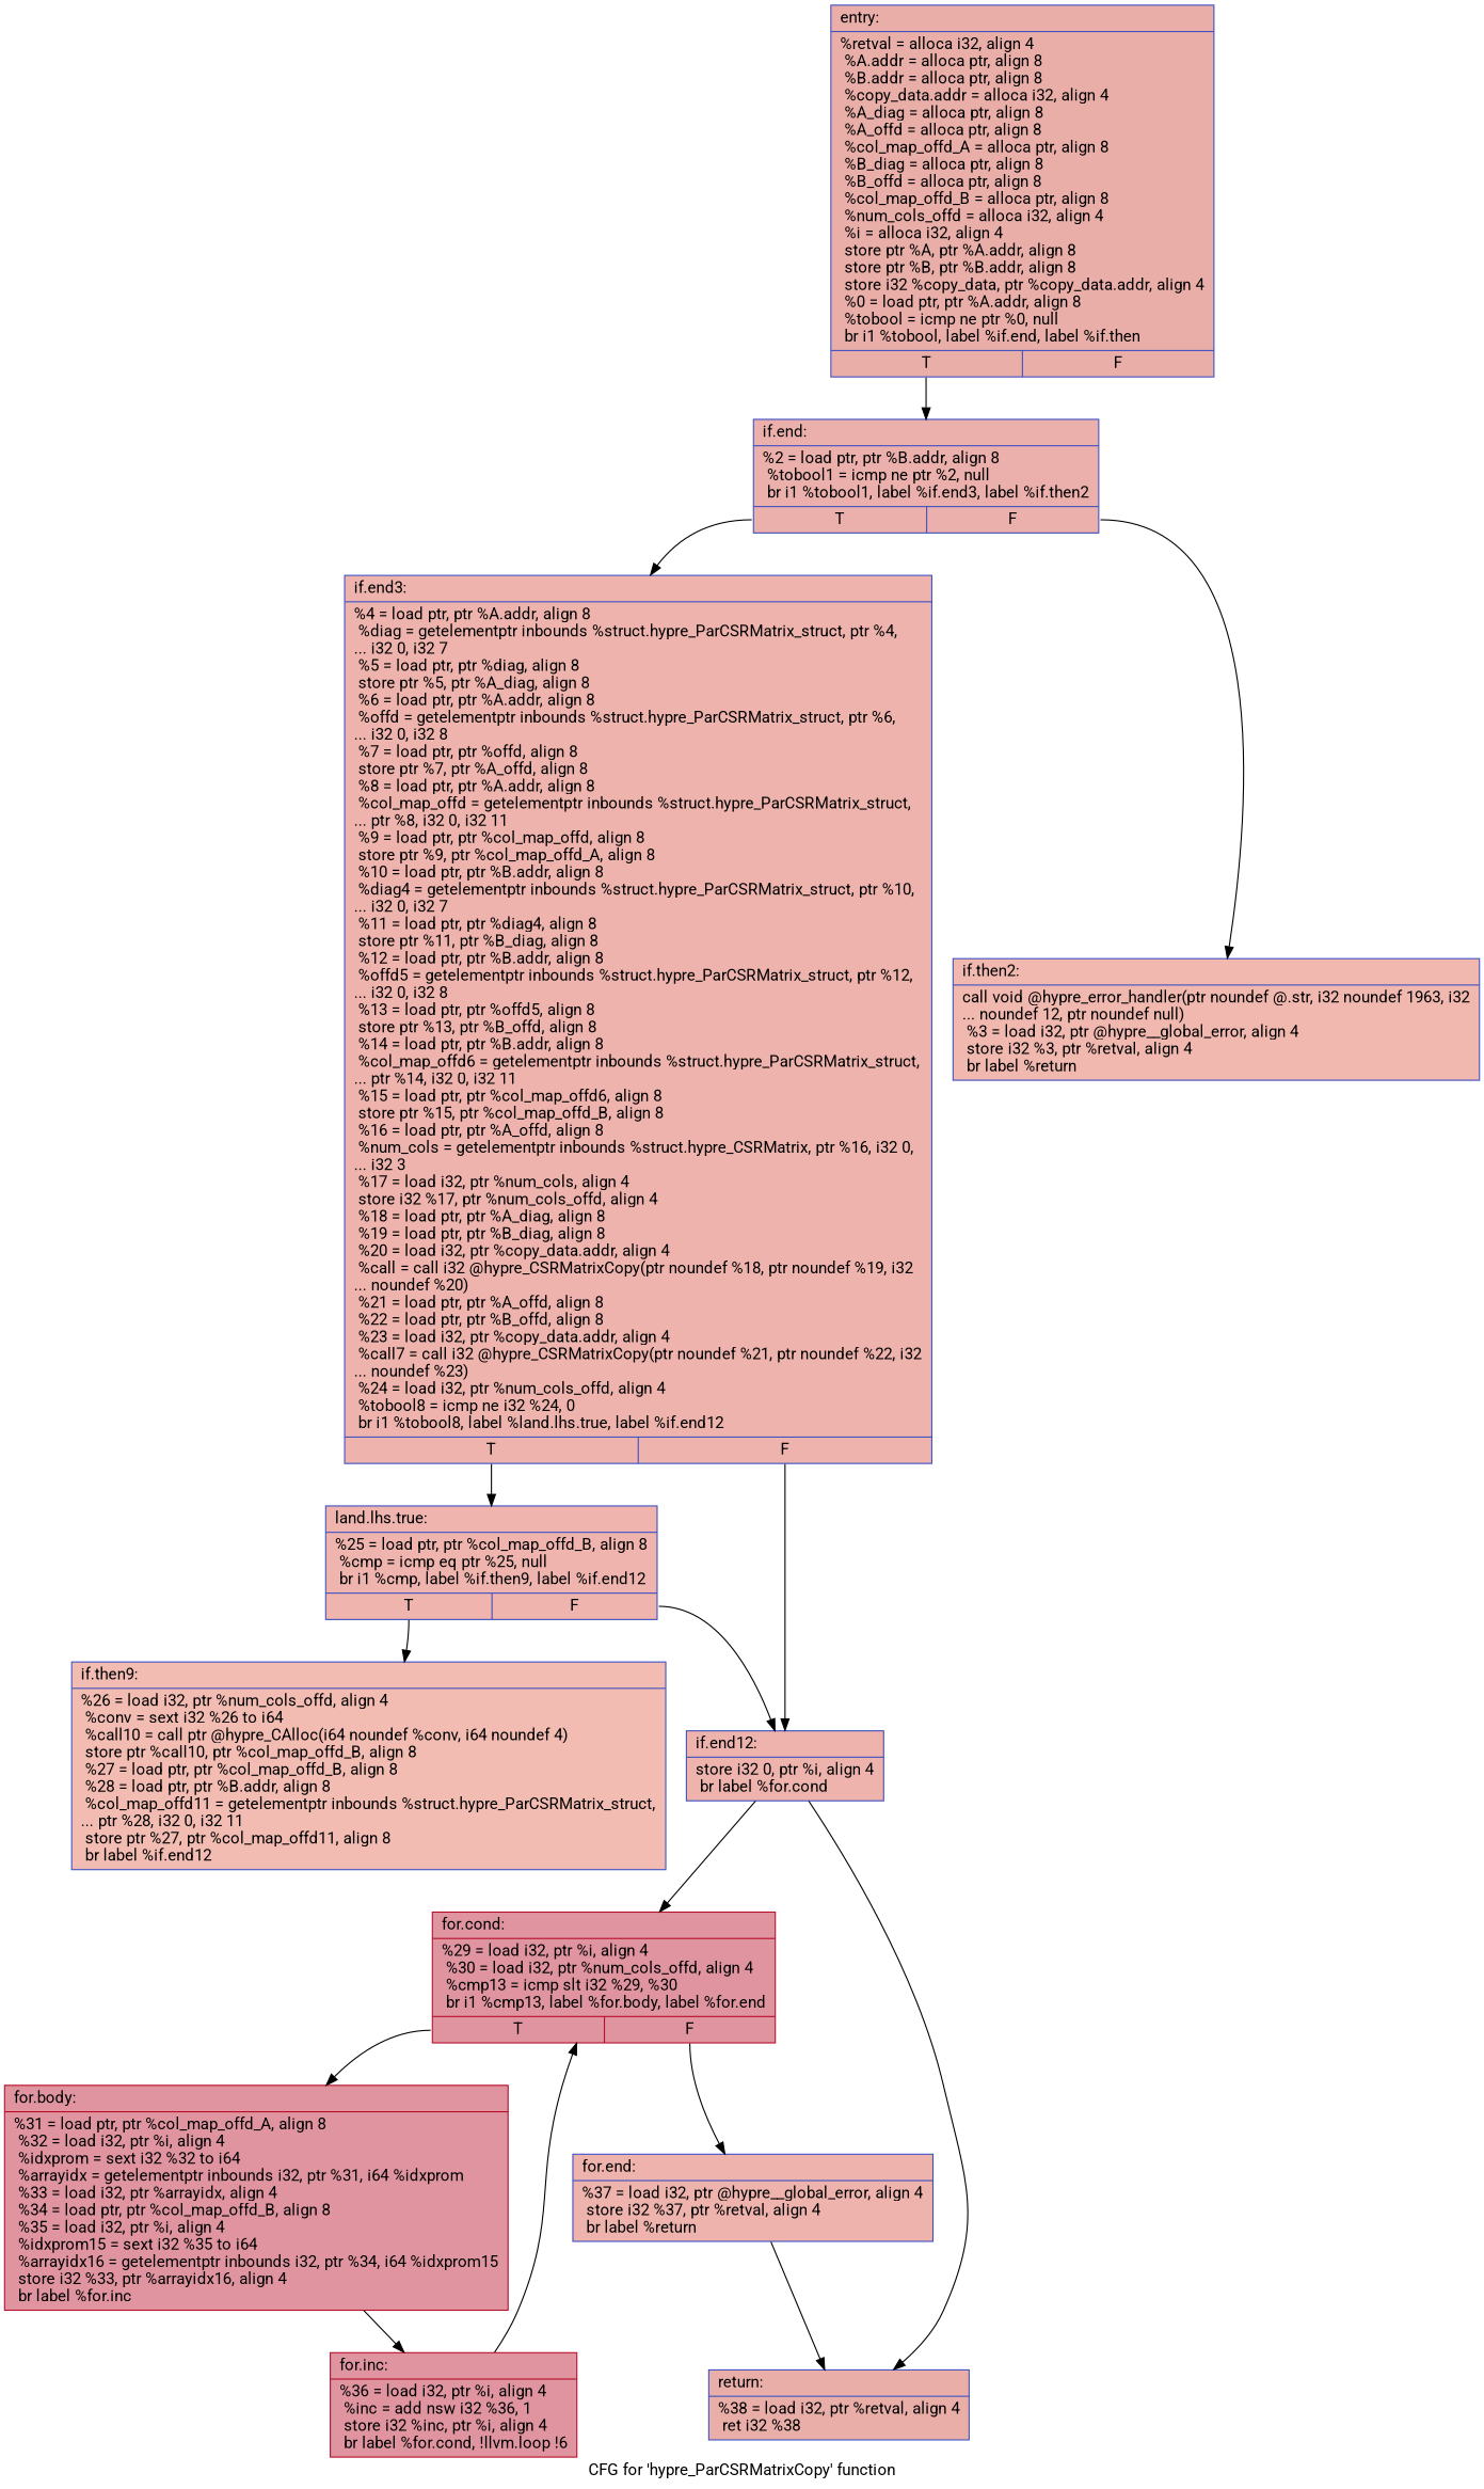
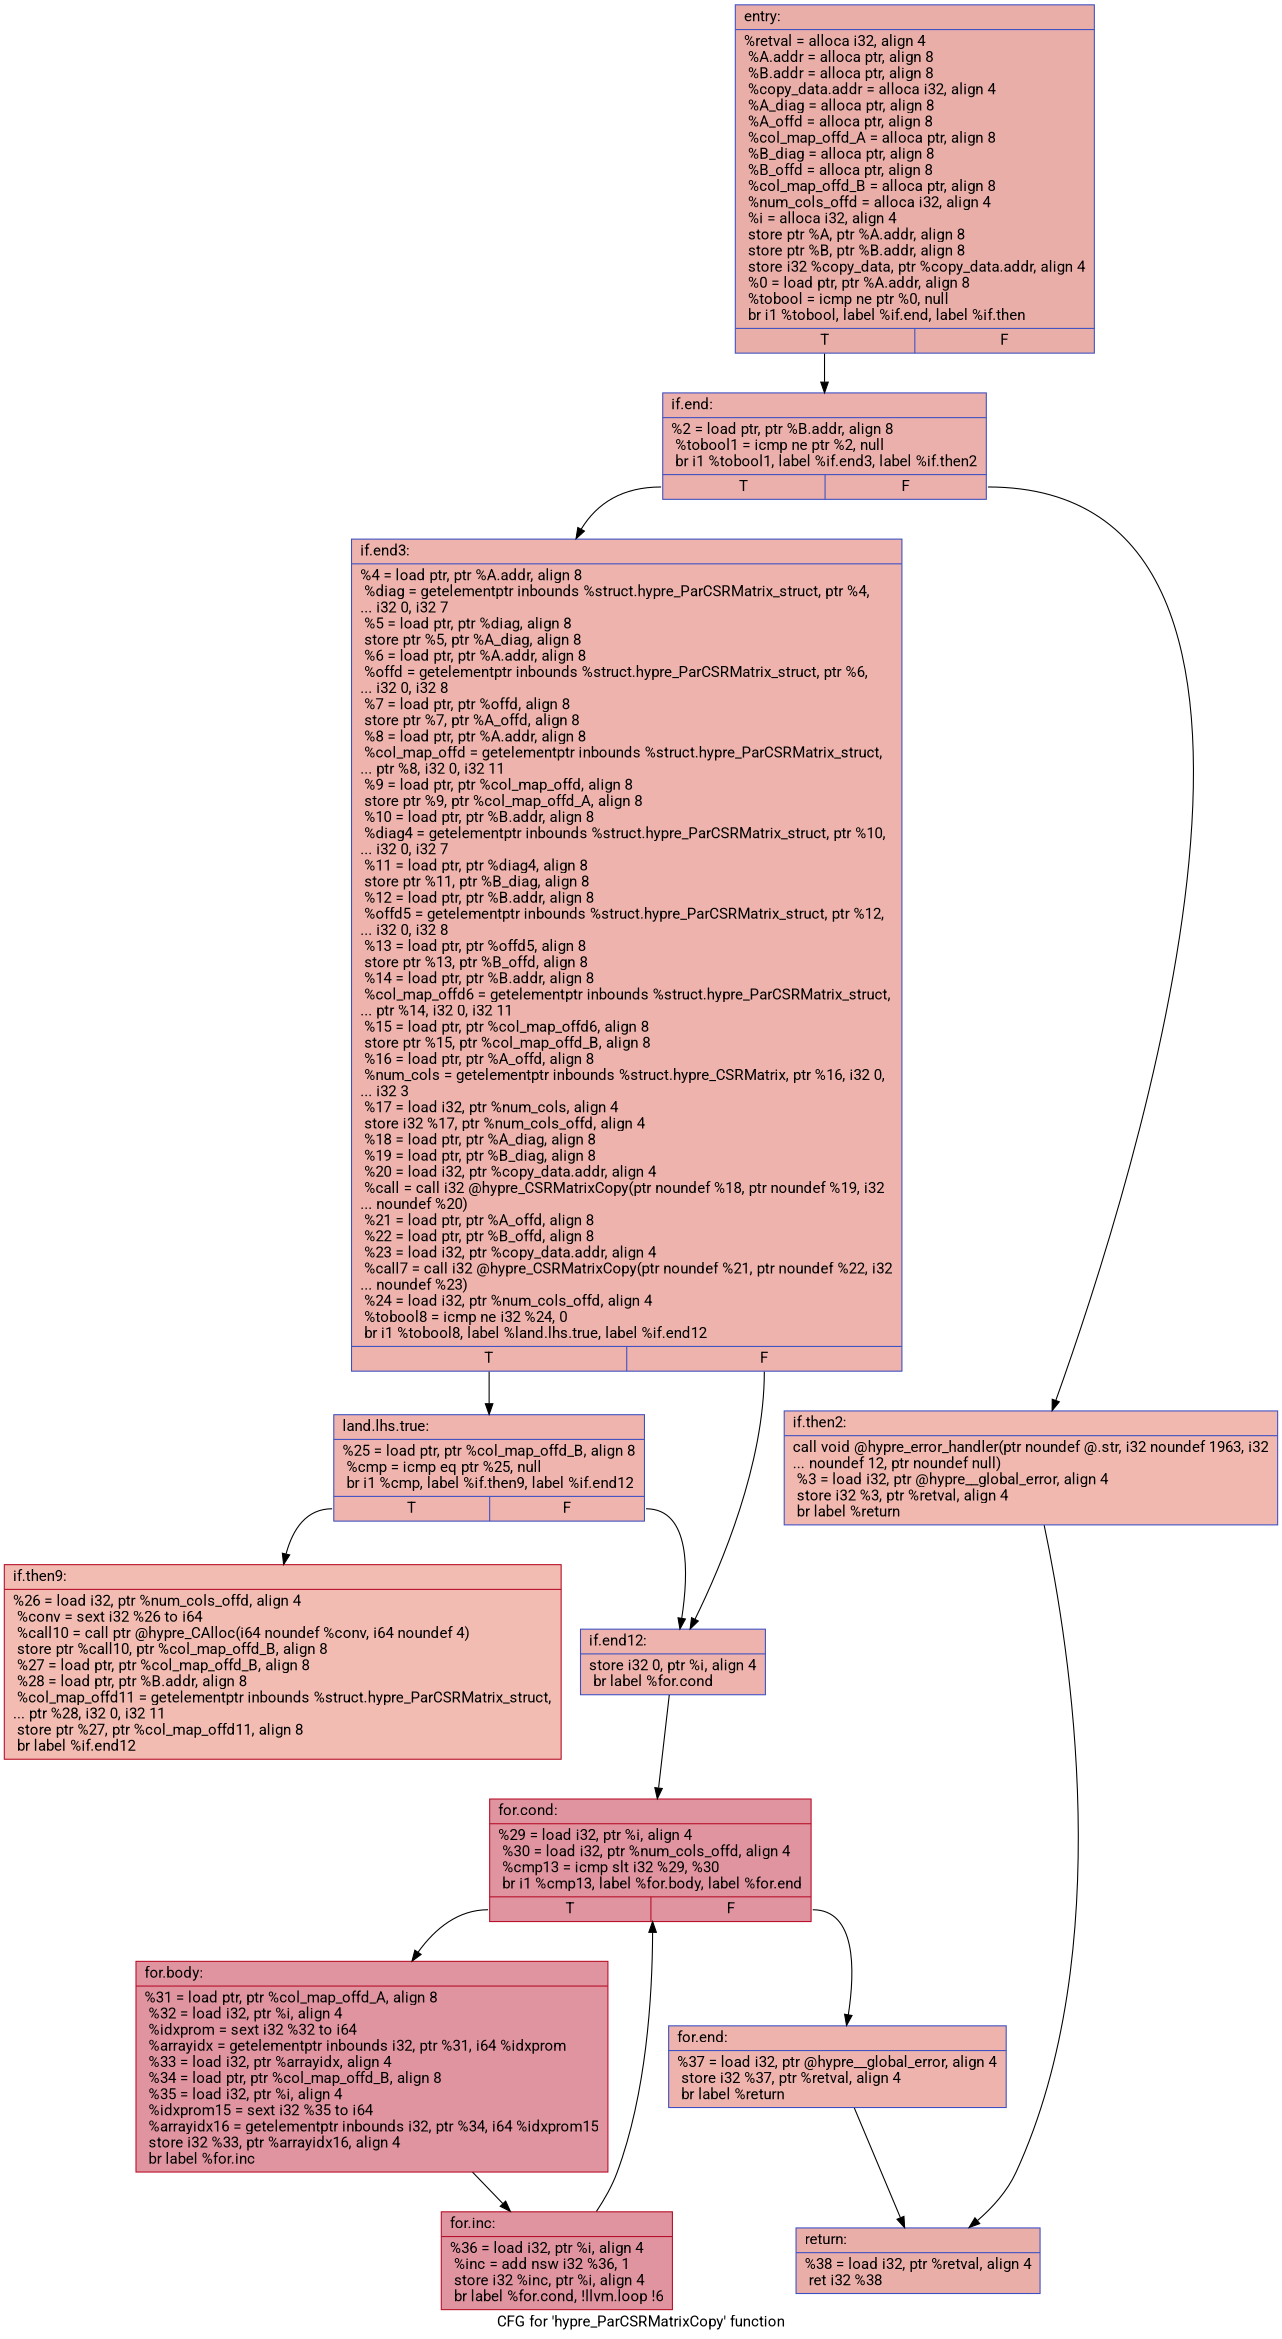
  digraph {
    fontname=Roboto
    label="CFG for 'hypre_ParCSRMatrixCopy' function"
    node [color="#3d50c3ff" fillcolor="#d6524470" fontname=Roboto shape=record style=filled]
    edge [fontname=Roboto]
    n1 [fillcolor="#d0473d70" label="{entry:\l|  %retval = alloca i32, align 4\l  %A.addr = alloca ptr, align 8\l  %B.addr = alloca ptr, align 8\l  %copy_data.addr = alloca i32, align 4\l  %A_diag = alloca ptr, align 8\l  %A_offd = alloca ptr, align 8\l  %col_map_offd_A = alloca ptr, align 8\l  %B_diag = alloca ptr, align 8\l  %B_offd = alloca ptr, align 8\l  %col_map_offd_B = alloca ptr, align 8\l  %num_cols_offd = alloca i32, align 4\l  %i = alloca i32, align 4\l  store ptr %A, ptr %A.addr, align 8\l  store ptr %B, ptr %B.addr, align 8\l  store i32 %copy_data, ptr %copy_data.addr, align 4\l  %0 = load ptr, ptr %A.addr, align 8\l  %tobool = icmp ne ptr %0, null\l  br i1 %tobool, label %if.end, label %if.then\l|{<s0>T|<s1>F}}"]
    n2 [fillcolor="#d24b4070" label="{if.end:\l|  %2 = load ptr, ptr %B.addr, align 8\l  %tobool1 = icmp ne ptr %2, null\l  br i1 %tobool1, label %if.end3, label %if.then2\l|{<s0>T|<s1>F}}"]
    n3 [label="{if.end3:\l|  %4 = load ptr, ptr %A.addr, align 8\l  %diag = getelementptr inbounds %struct.hypre_ParCSRMatrix_struct, ptr %4,\l... i32 0, i32 7\l  %5 = load ptr, ptr %diag, align 8\l  store ptr %5, ptr %A_diag, align 8\l  %6 = load ptr, ptr %A.addr, align 8\l  %offd = getelementptr inbounds %struct.hypre_ParCSRMatrix_struct, ptr %6,\l... i32 0, i32 8\l  %7 = load ptr, ptr %offd, align 8\l  store ptr %7, ptr %A_offd, align 8\l  %8 = load ptr, ptr %A.addr, align 8\l  %col_map_offd = getelementptr inbounds %struct.hypre_ParCSRMatrix_struct,\l... ptr %8, i32 0, i32 11\l  %9 = load ptr, ptr %col_map_offd, align 8\l  store ptr %9, ptr %col_map_offd_A, align 8\l  %10 = load ptr, ptr %B.addr, align 8\l  %diag4 = getelementptr inbounds %struct.hypre_ParCSRMatrix_struct, ptr %10,\l... i32 0, i32 7\l  %11 = load ptr, ptr %diag4, align 8\l  store ptr %11, ptr %B_diag, align 8\l  %12 = load ptr, ptr %B.addr, align 8\l  %offd5 = getelementptr inbounds %struct.hypre_ParCSRMatrix_struct, ptr %12,\l... i32 0, i32 8\l  %13 = load ptr, ptr %offd5, align 8\l  store ptr %13, ptr %B_offd, align 8\l  %14 = load ptr, ptr %B.addr, align 8\l  %col_map_offd6 = getelementptr inbounds %struct.hypre_ParCSRMatrix_struct,\l... ptr %14, i32 0, i32 11\l  %15 = load ptr, ptr %col_map_offd6, align 8\l  store ptr %15, ptr %col_map_offd_B, align 8\l  %16 = load ptr, ptr %A_offd, align 8\l  %num_cols = getelementptr inbounds %struct.hypre_CSRMatrix, ptr %16, i32 0,\l... i32 3\l  %17 = load i32, ptr %num_cols, align 4\l  store i32 %17, ptr %num_cols_offd, align 4\l  %18 = load ptr, ptr %A_diag, align 8\l  %19 = load ptr, ptr %B_diag, align 8\l  %20 = load i32, ptr %copy_data.addr, align 4\l  %call = call i32 @hypre_CSRMatrixCopy(ptr noundef %18, ptr noundef %19, i32\l... noundef %20)\l  %21 = load ptr, ptr %A_offd, align 8\l  %22 = load ptr, ptr %B_offd, align 8\l  %23 = load i32, ptr %copy_data.addr, align 4\l  %call7 = call i32 @hypre_CSRMatrixCopy(ptr noundef %21, ptr noundef %22, i32\l... noundef %23)\l  %24 = load i32, ptr %num_cols_offd, align 4\l  %tobool8 = icmp ne i32 %24, 0\l  br i1 %tobool8, label %land.lhs.true, label %if.end12\l|{<s0>T|<s1>F}}"]
    n4 [fillcolor="#dc5d4a70" label="{if.then2:\l|  call void @hypre_error_handler(ptr noundef @.str, i32 noundef 1963, i32\l... noundef 12, ptr noundef null)\l  %3 = load i32, ptr @hypre__global_error, align 4\l  store i32 %3, ptr %retval, align 4\l  br label %return\l}"]
    n5 [fillcolor="#d8564670" label="{land.lhs.true:\l|  %25 = load ptr, ptr %col_map_offd_B, align 8\l  %cmp = icmp eq ptr %25, null\l  br i1 %cmp, label %if.then9, label %if.end12\l|{<s0>T|<s1>F}}"]
    n6 [label="{if.end12:\l|  store i32 0, ptr %i, align 4\l  br label %for.cond\l}"]
    n7 [fillcolor="#d0473d70" label="{return:\l|  %38 = load i32, ptr %retval, align 4\l  ret i32 %38\l}"]
-   n8 [fillcolor="#e1675170" label="{if.then9:\l|  %26 = load i32, ptr %num_cols_offd, align 4\l  %conv = sext i32 %26 to i64\l  %call10 = call ptr @hypre_CAlloc(i64 noundef %conv, i64 noundef 4)\l  store ptr %call10, ptr %col_map_offd_B, align 8\l  %27 = load ptr, ptr %col_map_offd_B, align 8\l  %28 = load ptr, ptr %B.addr, align 8\l  %col_map_offd11 = getelementptr inbounds %struct.hypre_ParCSRMatrix_struct,\l... ptr %28, i32 0, i32 11\l  store ptr %27, ptr %col_map_offd11, align 8\l  br label %if.end12\l}"]
+   n8 [color="#b70d28ff" fillcolor="#e1675170" label="{if.then9:\l|  %26 = load i32, ptr %num_cols_offd, align 4\l  %conv = sext i32 %26 to i64\l  %call10 = call ptr @hypre_CAlloc(i64 noundef %conv, i64 noundef 4)\l  store ptr %call10, ptr %col_map_offd_B, align 8\l  %27 = load ptr, ptr %col_map_offd_B, align 8\l  %28 = load ptr, ptr %B.addr, align 8\l  %col_map_offd11 = getelementptr inbounds %struct.hypre_ParCSRMatrix_struct,\l... ptr %28, i32 0, i32 11\l  store ptr %27, ptr %col_map_offd11, align 8\l  br label %if.end12\l}"]
    n9 [color="#b70d28ff" fillcolor="#b70d2870" label="{for.cond:\l|  %29 = load i32, ptr %i, align 4\l  %30 = load i32, ptr %num_cols_offd, align 4\l  %cmp13 = icmp slt i32 %29, %30\l  br i1 %cmp13, label %for.body, label %for.end\l|{<s0>T|<s1>F}}"]
    n10 [color="#b70d28ff" fillcolor="#b70d2870" label="{for.body:\l|  %31 = load ptr, ptr %col_map_offd_A, align 8\l  %32 = load i32, ptr %i, align 4\l  %idxprom = sext i32 %32 to i64\l  %arrayidx = getelementptr inbounds i32, ptr %31, i64 %idxprom\l  %33 = load i32, ptr %arrayidx, align 4\l  %34 = load ptr, ptr %col_map_offd_B, align 8\l  %35 = load i32, ptr %i, align 4\l  %idxprom15 = sext i32 %35 to i64\l  %arrayidx16 = getelementptr inbounds i32, ptr %34, i64 %idxprom15\l  store i32 %33, ptr %arrayidx16, align 4\l  br label %for.inc\l}"]
    n11 [label="{for.end:\l|  %37 = load i32, ptr @hypre__global_error, align 4\l  store i32 %37, ptr %retval, align 4\l  br label %return\l}"]
    n12 [color="#b70d28ff" fillcolor="#b70d2870" label="{for.inc:\l|  %36 = load i32, ptr %i, align 4\l  %inc = add nsw i32 %36, 1\l  store i32 %inc, ptr %i, align 4\l  br label %for.cond, !llvm.loop !6\l}"]
    n1 -> n2 [tailport=s0]
    n2 -> n3 [tailport=s0]
    n2 -> n4 [tailport=s1]
    n3 -> n5 [tailport=s0]
    n3 -> n6 [tailport=s1]
-   n6 -> n7
+   n4 -> n7
    n5 -> n6 [tailport=s1]
    n5 -> n8 [tailport=s0]
    n6 -> n9
    n9 -> n10 [tailport=s0]
    n9 -> n11 [tailport=s1]
    n10 -> n12
    n11 -> n7
    n12 -> n9
  }
